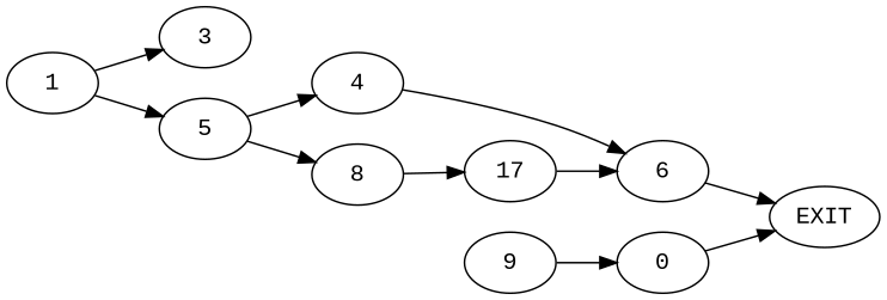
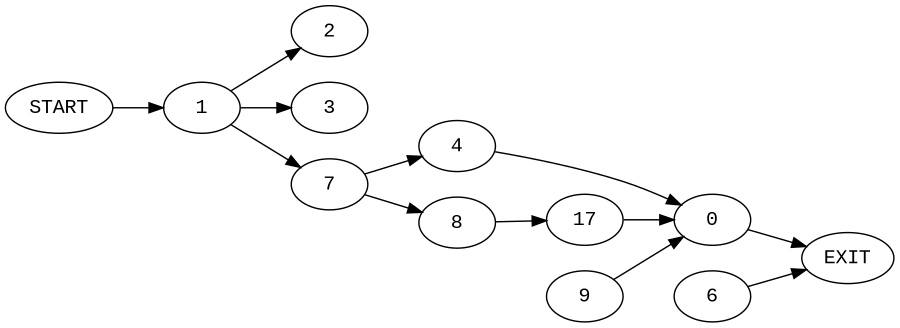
  digraph {
    fontname="Liberation Mono"
    rankdir=LR
    node [fontname="Liberation Mono"]
    edge [fontname="Liberation Mono"]
+   n1 [label=START]
    1
+   2
    3
-   5
+   5 [label=7]
    n6 [label=EXIT]
    n7 [label=0]
    4
    8
    6
    n11 [label=17]
    9
+   n1 -> 1
+   1 -> 2
    1 -> 3
    1 -> 5
    5 -> 4
    5 -> 8
    n7 -> n6
-   4 -> 6
+   4 -> n7
    8 -> n11
    6 -> n6
-   n11 -> 6
+   n11 -> n7
    9 -> n7
  }
